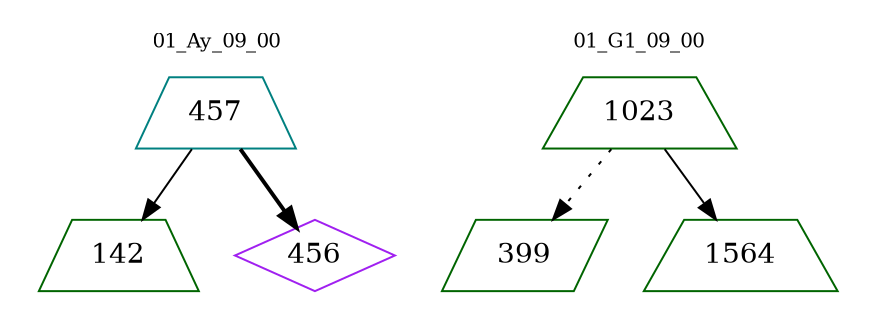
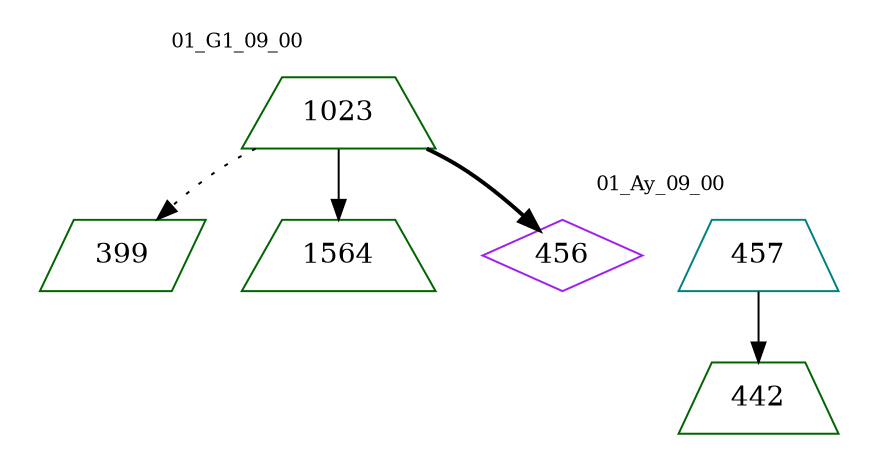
  digraph {
    node [color=darkgreen shape=trapezium]
    edge [color=black style=solid]
    n1 [color=teal label=457]
-   n2 [label=142]
+   n2 [label=442]
    n3 [color=purple label=456 shape=diamond]
    n4 [label=1023]
    n5 [label=399 shape=parallelogram]
    n6 [label=1564]
    subgraph cluster_1 {
      color=white
      fontsize=10
      label="01_Ay_09_00"
      n1
      n2
      n3
    }
    subgraph cluster_2 {
      color=white
      fontsize=10
      label="01_G1_09_00"
      n4
      n5
      n6
    }
    n1 -> n2
-   n1 -> n3 [style=bold]
+   n4 -> n3 [style=bold]
    n4 -> n5 [style=dotted]
    n4 -> n6
  }
